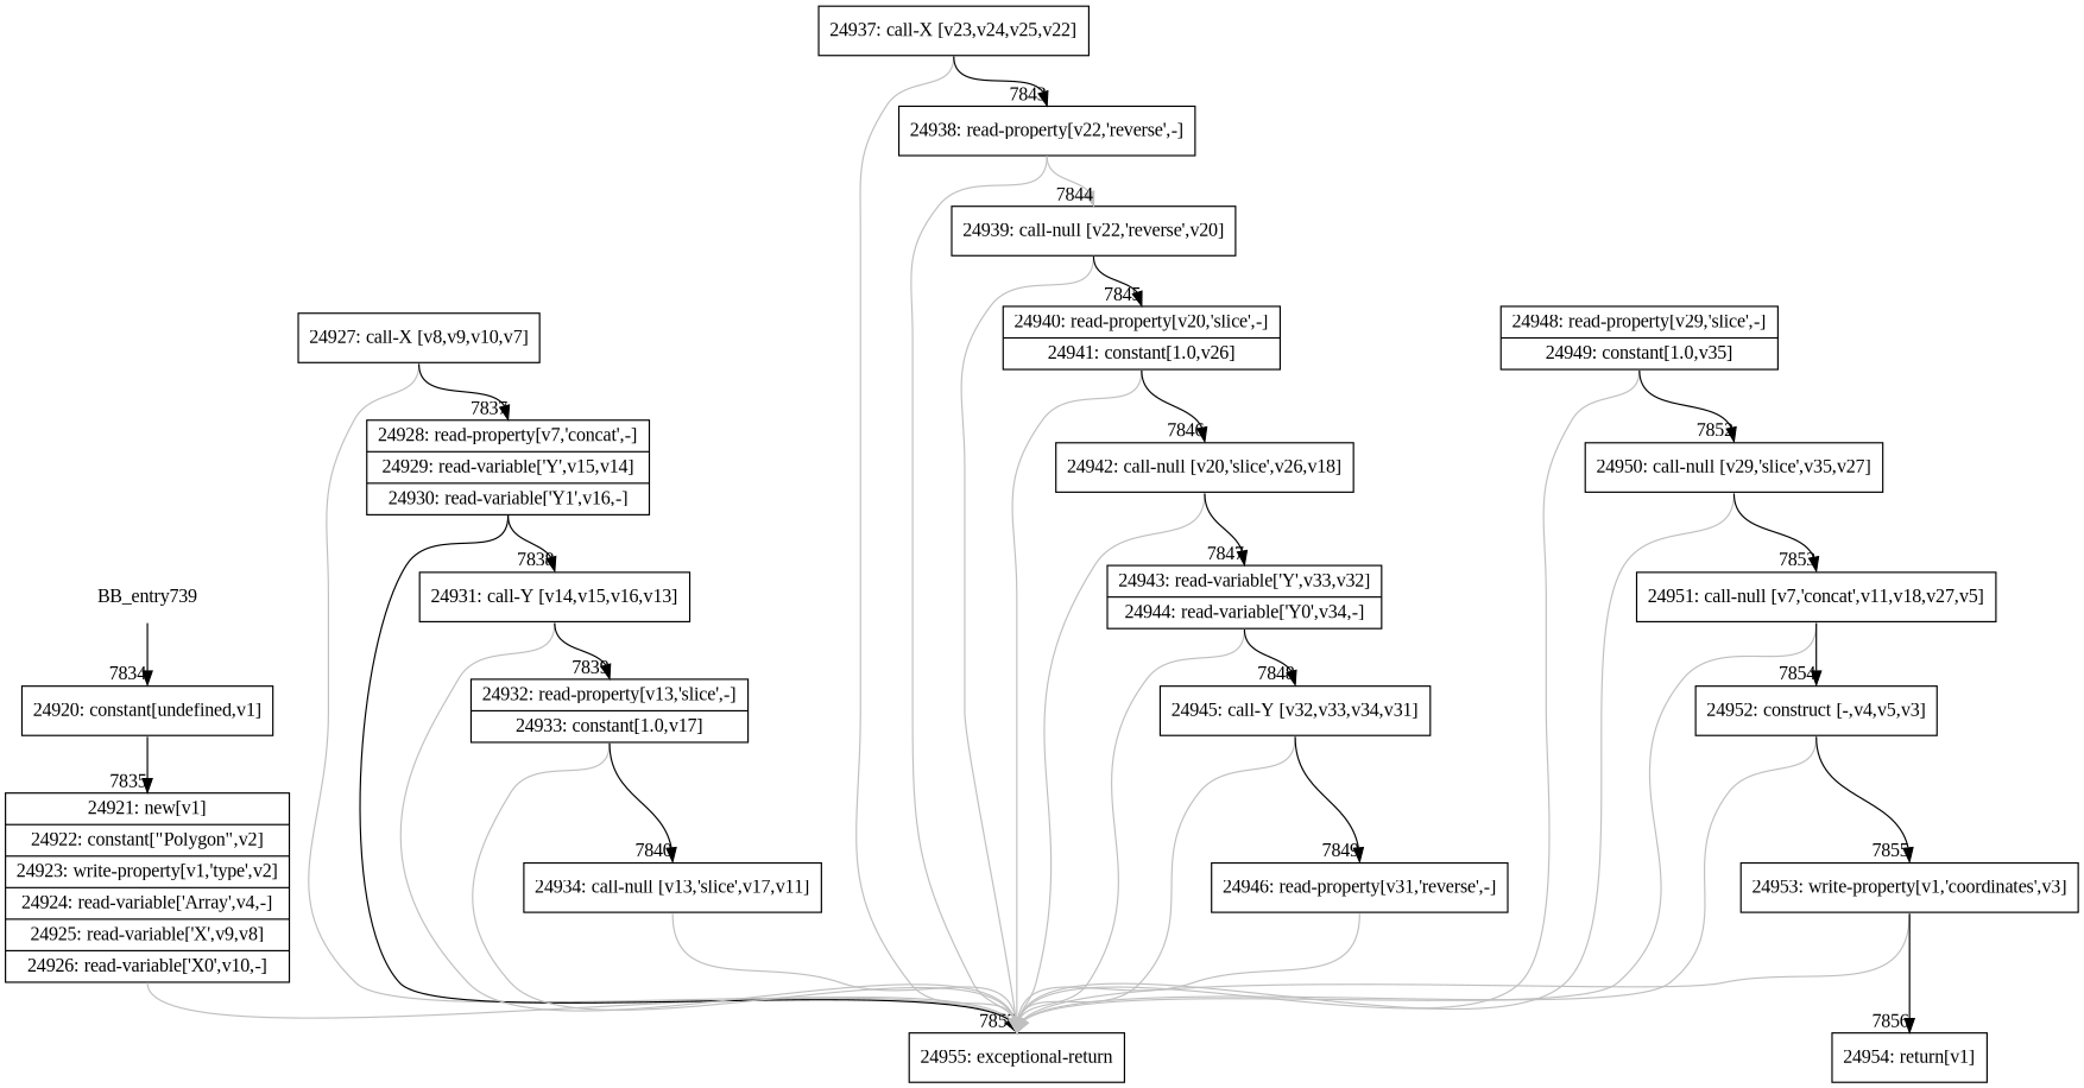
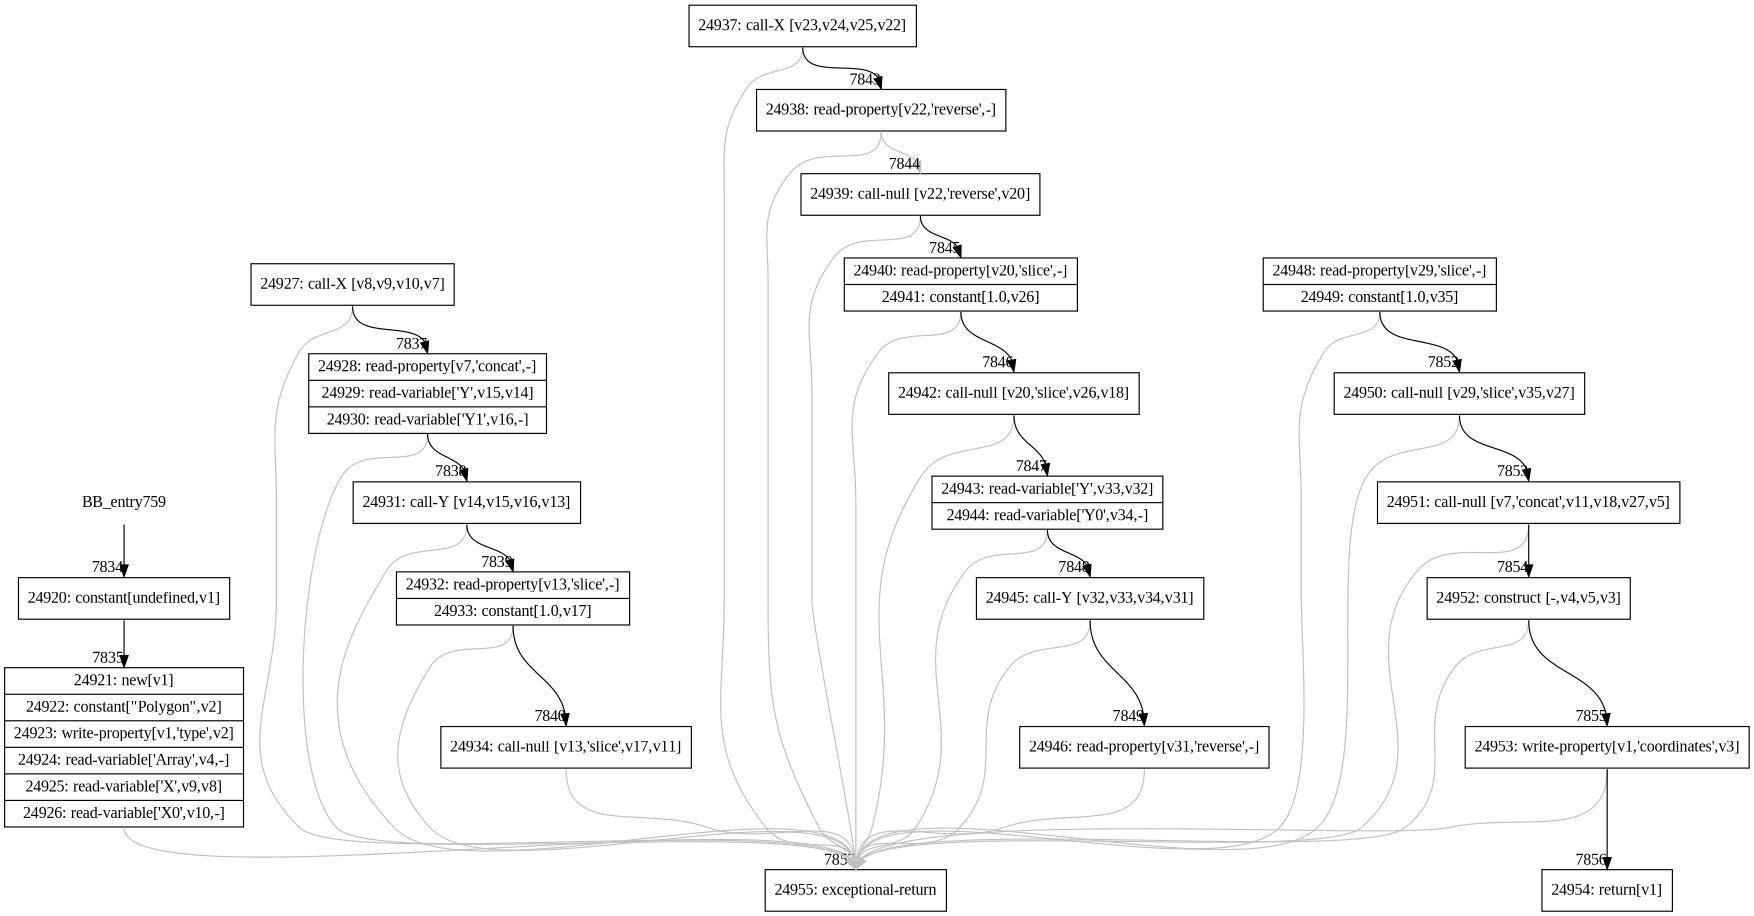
  digraph {
    fontname="Liberation Serif"
    rankdir=TD
    node [fontname="Liberation Serif" shape=record]
    edge [fontname="Liberation Serif" headport=n tailport=s color=gray]
-   BB_entry739 [shape=none]
+   BB_entry739 [shape=none label=BB_entry759]
    n2 [label="{24920: constant[undefined,v1]}"]
    n3 [label="{24921: new[v1]|24922: constant[\"Polygon\",v2]|24923: write-property[v1,'type',v2]|24924: read-variable['Array',v4,-]|24925: read-variable['X',v9,v8]|24926: read-variable['X0',v10,-]}"]
    n4 [label="{24955: exceptional-return}"]
    n5 [label="{24927: call-X [v8,v9,v10,v7]}"]
    n6 [label="{24928: read-property[v7,'concat',-]|24929: read-variable['Y',v15,v14]|24930: read-variable['Y1',v16,-]}"]
    n7 [label="{24931: call-Y [v14,v15,v16,v13]}"]
    n8 [label="{24932: read-property[v13,'slice',-]|24933: constant[1.0,v17]}"]
    n9 [label="{24934: call-null [v13,'slice',v17,v11]}"]
    n10 [label="{24937: call-X [v23,v24,v25,v22]}"]
    n11 [label="{24938: read-property[v22,'reverse',-]}"]
    n12 [label="{24939: call-null [v22,'reverse',v20]}"]
    n13 [label="{24940: read-property[v20,'slice',-]|24941: constant[1.0,v26]}"]
    n14 [label="{24942: call-null [v20,'slice',v26,v18]}"]
    n15 [label="{24943: read-variable['Y',v33,v32]|24944: read-variable['Y0',v34,-]}"]
    n16 [label="{24945: call-Y [v32,v33,v34,v31]}"]
    n17 [label="{24946: read-property[v31,'reverse',-]}"]
    n18 [label="{24948: read-property[v29,'slice',-]|24949: constant[1.0,v35]}"]
    n19 [label="{24950: call-null [v29,'slice',v35,v27]}"]
    n20 [label="{24951: call-null [v7,'concat',v11,v18,v27,v5]}"]
    n21 [label="{24952: construct [-,v4,v5,v3]}"]
    n22 [label="{24953: write-property[v1,'coordinates',v3]}"]
    n23 [label="{24954: return[v1]}"]
    BB_entry739 -> n2 [headlabel="    7834" color=""]
    n2 -> n3 [headlabel="      7835" color=""]
    n3 -> n4 [headlabel="      7857"]
    n5 -> n4
    n5 -> n6 [headlabel="      7837" color=""]
-   n6 -> n4 [color=black]
+   n6 -> n4
    n6 -> n7 [headlabel="      7838" color=""]
    n7 -> n4
    n7 -> n8 [headlabel="      7839" color=""]
    n8 -> n4
    n8 -> n9 [headlabel="      7840" color=""]
    n9 -> n4
    n10 -> n4
    n10 -> n11 [headlabel="      7843" color=""]
    n11 -> n4
    n11 -> n12 [headlabel="      7844"]
    n12 -> n4
    n12 -> n13 [headlabel="      7845" color=""]
    n13 -> n4
    n13 -> n14 [headlabel="      7846" color=""]
    n14 -> n4
    n14 -> n15 [headlabel="      7847" color=""]
    n15 -> n4
    n15 -> n16 [headlabel="      7848" color=""]
    n16 -> n4
    n16 -> n17 [headlabel="      7849" color=""]
    n17 -> n4
    n18 -> n4
    n18 -> n19 [headlabel="      7852" color=""]
    n19 -> n4
    n19 -> n20 [headlabel="      7853" color=""]
    n20 -> n4
    n20 -> n21 [headlabel="      7854" color=""]
    n21 -> n4
    n21 -> n22 [headlabel="      7855" color=""]
    n22 -> n4
    n22 -> n23 [headlabel="      7856" color=""]
  }
